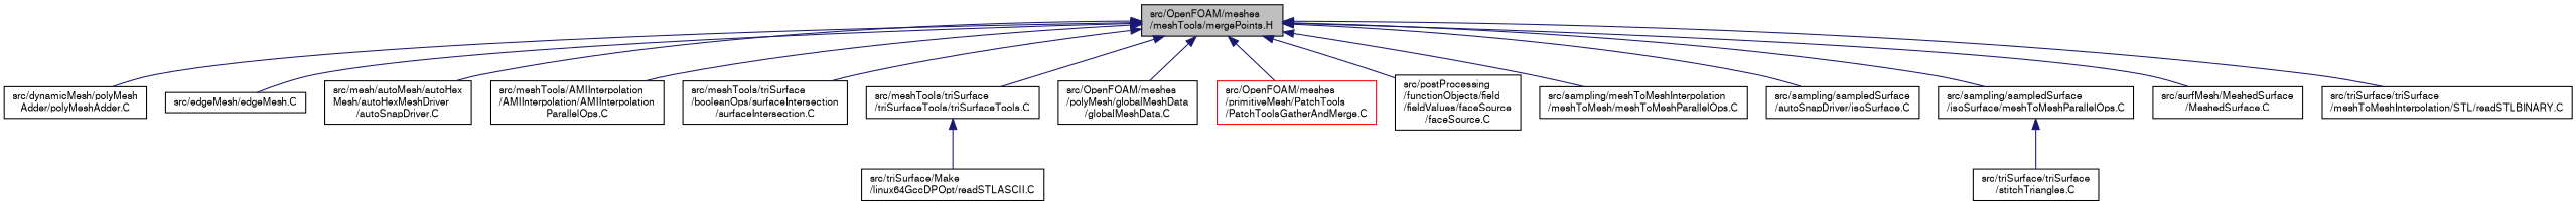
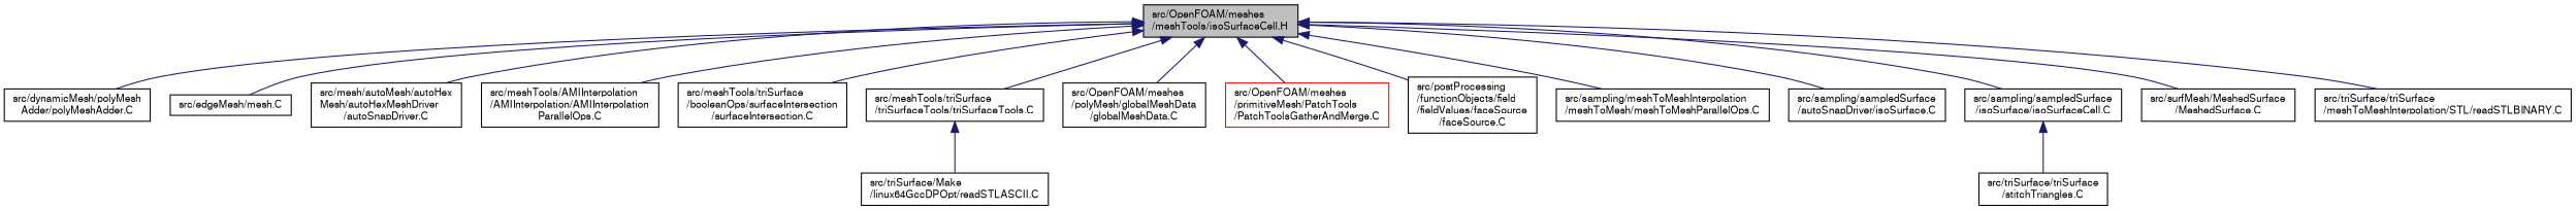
  digraph {
    node [color=black fontname=FreeSans fontsize=10 shape=record]
    edge [color=midnightblue dir=back fontname=FreeSans fontsize=10 labelfontname=FreeSans labelfontsize=10 style=solid]
-   n1 [fillcolor=grey75 fontcolor=black height=0.2 label="src/OpenFOAM/meshes\l/meshTools/mergePoints.H" style=filled width=0.4]
+   n1 [fillcolor=grey75 fontcolor=black height=0.2 label="src/OpenFOAM/meshes\l/meshTools/isoSurfaceCell.H" style=filled width=0.4]
    n2 [height=0.2 label="src/dynamicMesh/polyMesh\lAdder/polyMeshAdder.C" width=0.4]
-   n3 [height=0.2 label="src/edgeMesh/edgeMesh.C" width=0.4]
+   n3 [height=0.2 label="src/edgeMesh/mesh.C" width=0.4]
    n4 [height=0.2 label="src/mesh/autoMesh/autoHex\lMesh/autoHexMeshDriver\l/autoSnapDriver.C" width=0.4]
    n5 [height=0.2 label="src/meshTools/AMIInterpolation\l/AMIInterpolation/AMIInterpolation\lParallelOps.C" width=0.4]
    n6 [height=0.2 label="src/meshTools/triSurface\l/booleanOps/surfaceIntersection\l/surfaceIntersection.C" width=0.4]
    n7 [height=0.2 label="src/meshTools/triSurface\l/triSurfaceTools/triSurfaceTools.C" width=0.4]
    n8 [height=0.2 label="src/OpenFOAM/meshes\l/polyMesh/globalMeshData\l/globalMeshData.C" width=0.4]
    n9 [color=red height=0.2 label="src/OpenFOAM/meshes\l/primitiveMesh/PatchTools\l/PatchToolsGatherAndMerge.C" width=0.4]
    n10 [height=0.2 label="src/postProcessing\l/functionObjects/field\l/fieldValues/faceSource\l/faceSource.C" width=0.4]
    n11 [height=0.2 label="src/sampling/meshToMeshInterpolation\l/meshToMesh/meshToMeshParallelOps.C" width=0.4]
    n12 [height=0.2 label="src/sampling/sampledSurface\l/autoSnapDriver/isoSurface.C" width=0.4]
-   n13 [height=0.2 label="src/sampling/sampledSurface\l/isoSurface/meshToMeshParallelOps.C" width=0.4]
+   n13 [height=0.2 label="src/sampling/sampledSurface\l/isoSurface/isoSurfaceCell.C" width=0.4]
    n14 [height=0.2 label="src/surfMesh/MeshedSurface\l/MeshedSurface.C" width=0.4]
    n15 [height=0.2 label="src/triSurface/triSurface\l/meshToMeshInterpolation/STL/readSTLBINARY.C" width=0.4]
    n16 [height=0.2 label="src/triSurface/Make\l/linux64GccDPOpt/readSTLASCII.C" width=0.4]
    n17 [height=0.2 label="src/triSurface/triSurface\l/stitchTriangles.C" width=0.4]
    n1 -> n2
    n1 -> n3
    n1 -> n4
    n1 -> n5
    n1 -> n6
    n1 -> n7
    n1 -> n8
    n1 -> n9
    n1 -> n10
    n1 -> n11
    n1 -> n12
    n1 -> n13
    n1 -> n14
    n1 -> n15
    n7 -> n16
    n13 -> n17
  }
